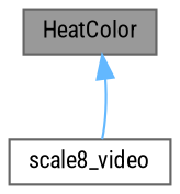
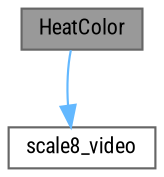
  digraph {
    rankdir=TB
    fontname="Roboto Condensed"
    node [fontname="Roboto Condensed" fontsize=10 shape=box style=filled]
    n1 [color=gray40 fillcolor=grey60 fontcolor=black height=0.2 label=HeatColor width=0.4]
    n2 [color=grey40 fillcolor=white height=0.2 label=scale8_video width=0.4]
-   n2 -> n1 [color=steelblue1 fontname="Roboto Condensed" fontsize=10 labelfontname=Helvetica labelfontsize=10 style=solid]
+   n1 -> n2 [color=steelblue1 fontname="Roboto Condensed" fontsize=10 labelfontname=Helvetica labelfontsize=10 style=solid]
  }
